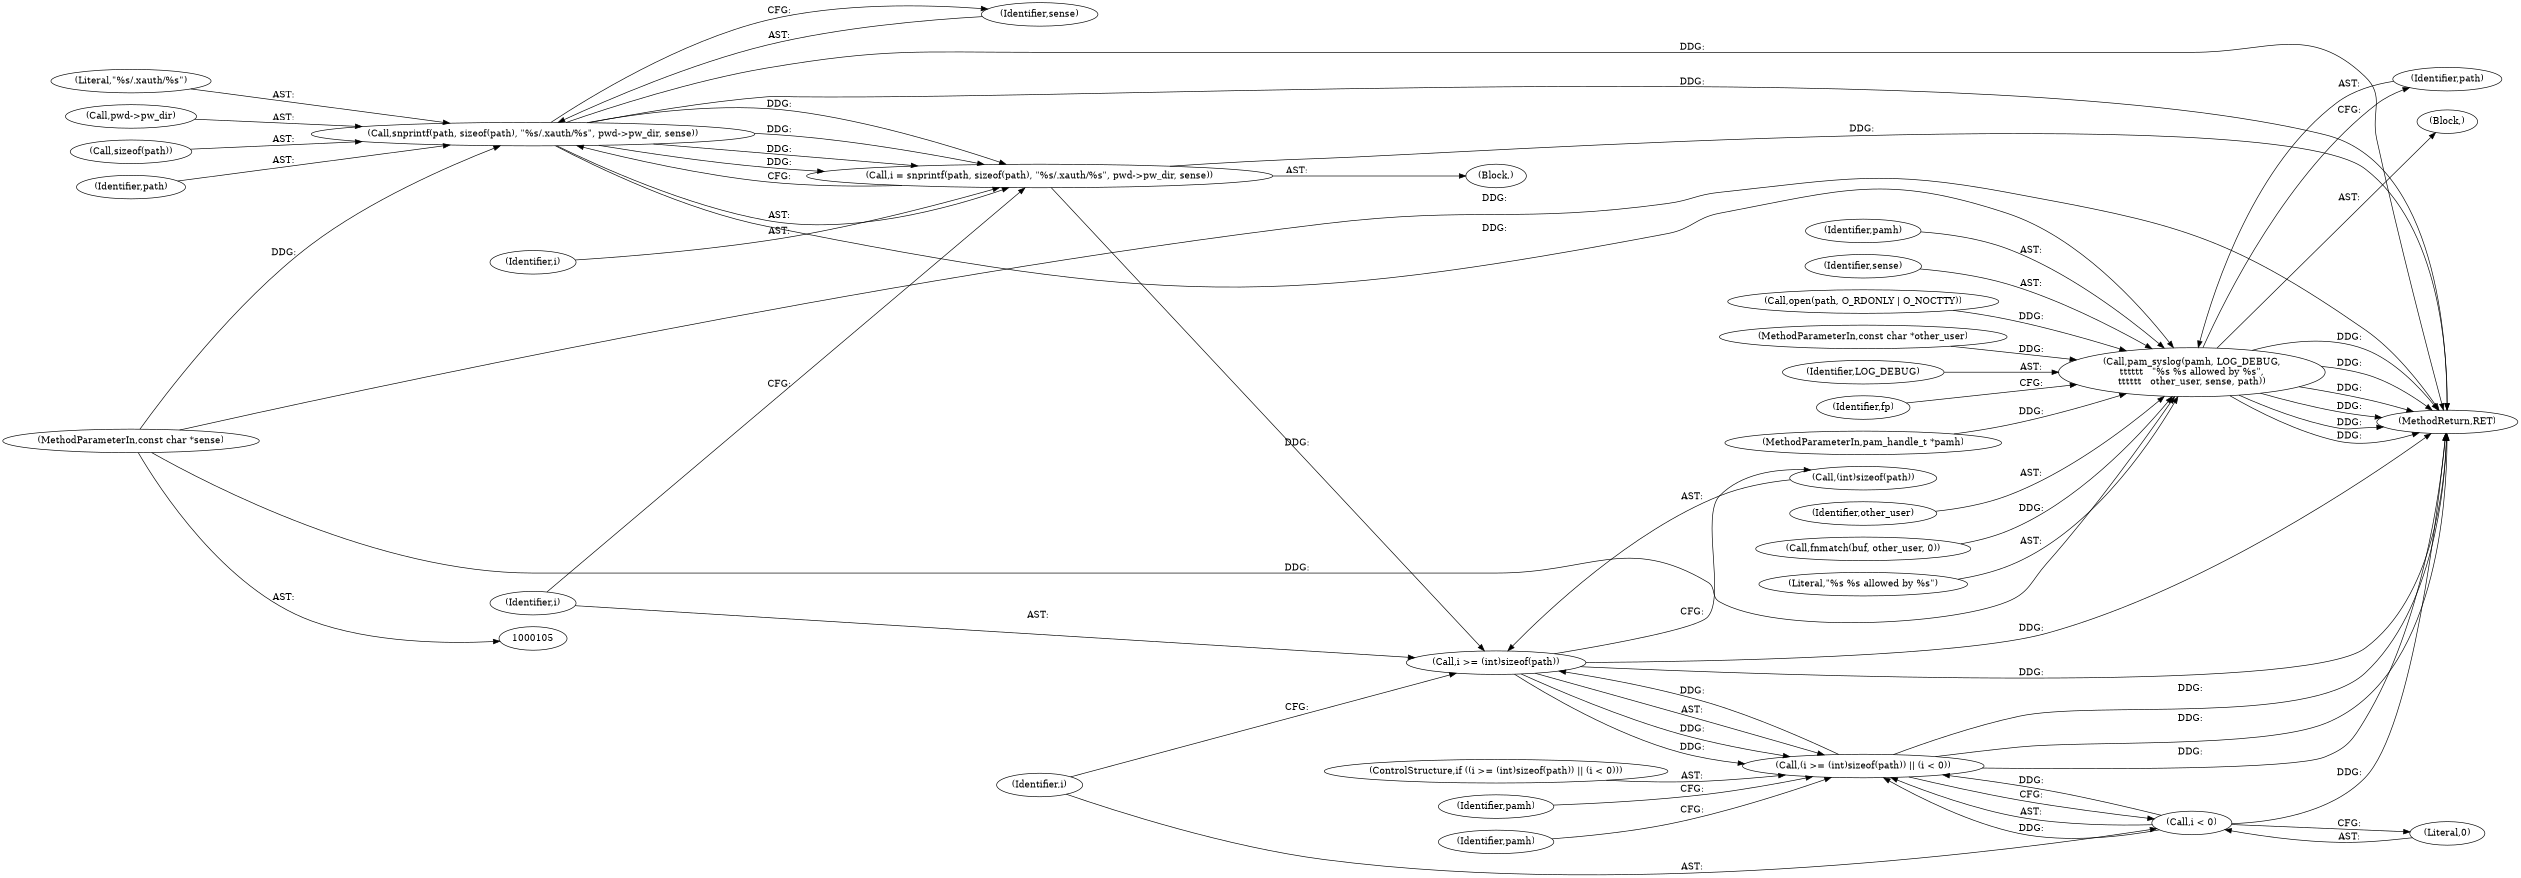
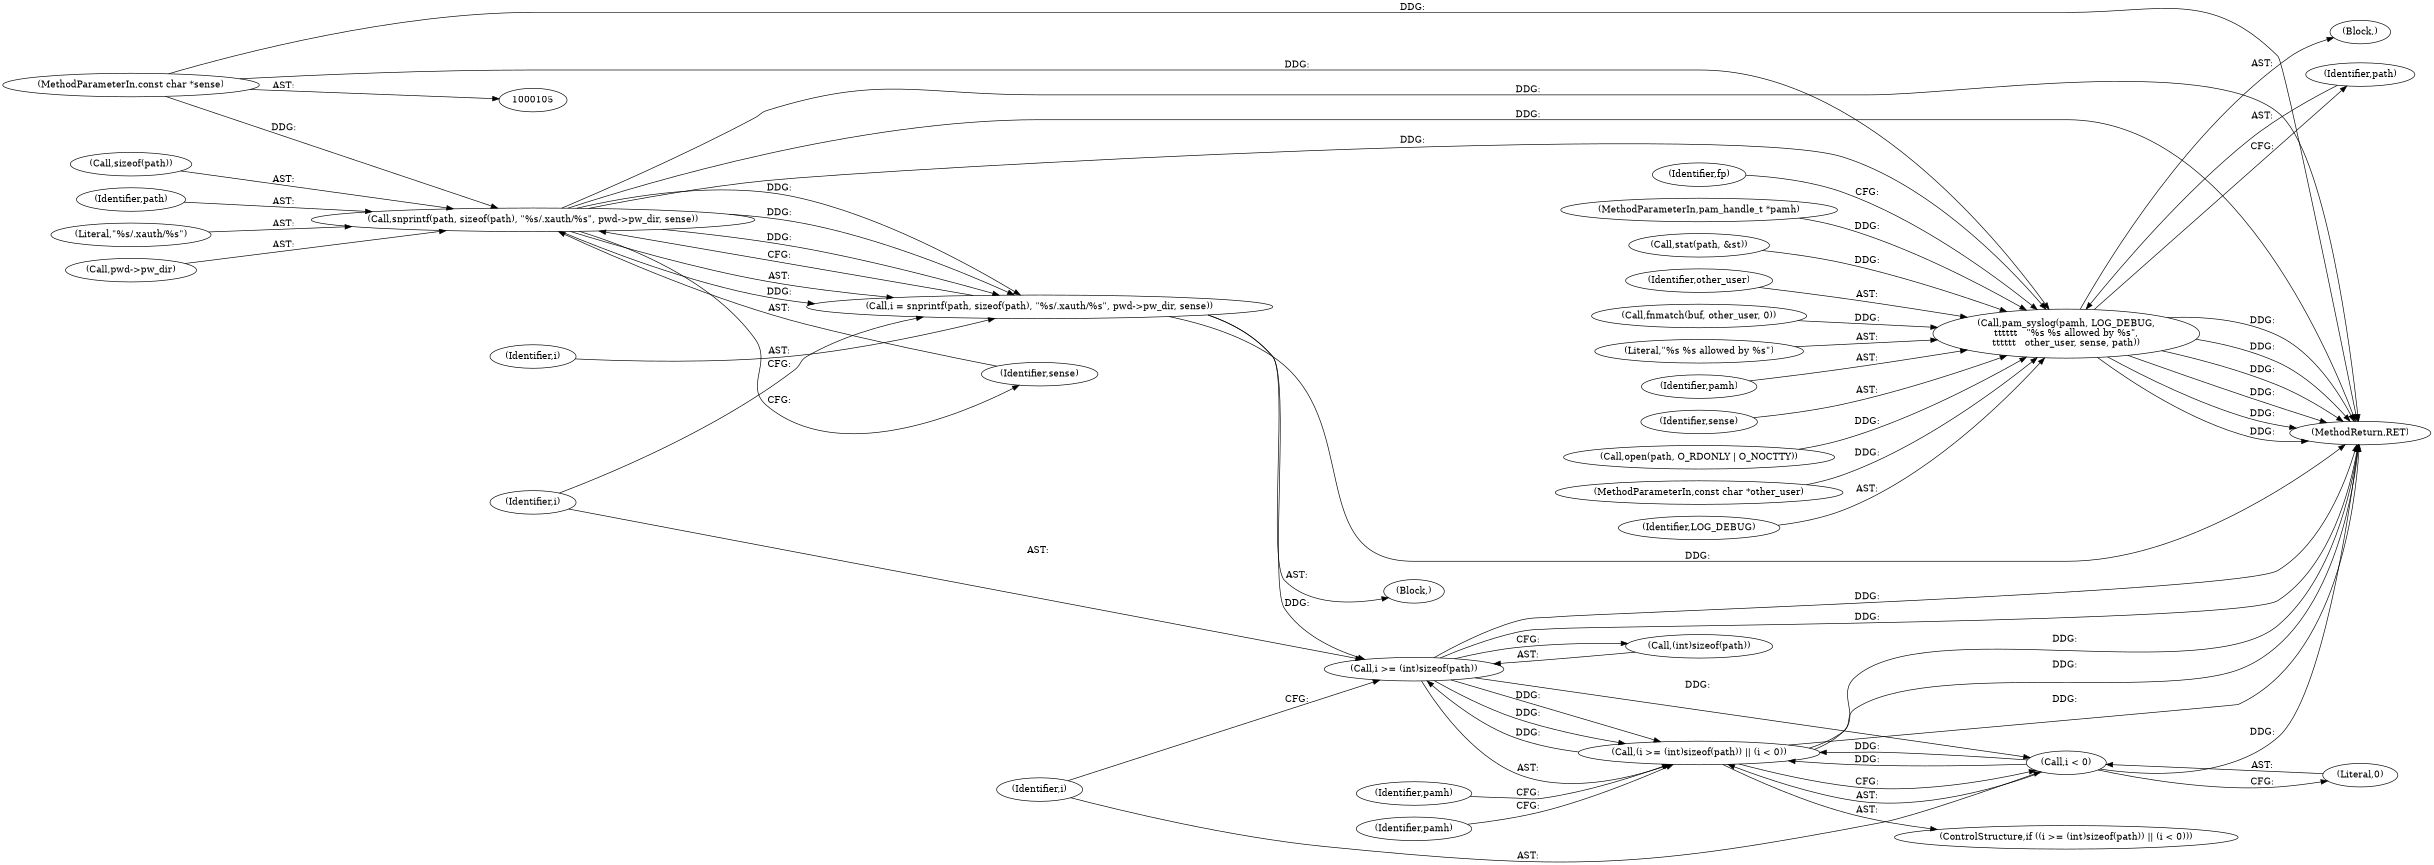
  digraph {
    rankdir=LR
    n1 [label="(Call,snprintf(path, sizeof(path), \"%s/.xauth/%s\", pwd->pw_dir, sense))"]
    n2 [label="(Call,i = snprintf(path, sizeof(path), \"%s/.xauth/%s\", pwd->pw_dir, sense))"]
    n3 [label="(Call,pam_syslog(pamh, LOG_DEBUG,\n\t\t\t\t\t\t   \"%s %s allowed by %s\",\n\t\t\t\t\t\t   other_user, sense, path))"]
    n4 [label="(Identifier,sense)"]
    n5 [label="(MethodReturn,RET)"]
    n6 [label="(Call,i >= (int)sizeof(path))"]
    n7 [label="(Block,)"]
    n8 [label="(Identifier,path)"]
    n9 [label="(Block,)"]
    n10 [label="(MethodParameterIn,const char *sense)"]
    1000105
    n12 [label="(Call,(i >= (int)sizeof(path)) || (i < 0))"]
    n13 [label="(Call,i < 0)"]
    n14 [label="(Call,(int)sizeof(path))"]
    n15 [label="(ControlStructure,if ((i >= (int)sizeof(path)) || (i < 0)))"]
    n16 [label="(Literal,0)"]
    n17 [label="(Identifier,i)"]
    n18 [label="(Identifier,other_user)"]
    n19 [label="(Call,fnmatch(buf, other_user, 0))"]
    n20 [label="(Literal,\"%s/.xauth/%s\")"]
    n21 [label="(Literal,\"%s %s allowed by %s\")"]
    n22 [label="(Identifier,pamh)"]
    n23 [label="(Identifier,sense)"]
    n24 [label="(Call,pwd->pw_dir)"]
    n25 [label="(Call,open(path, O_RDONLY | O_NOCTTY))"]
    n26 [label="(Call,sizeof(path))"]
    n27 [label="(Identifier,pamh)"]
    n28 [label="(Identifier,path)"]
    n29 [label="(MethodParameterIn,const char *other_user)"]
    n30 [label="(Identifier,LOG_DEBUG)"]
    n31 [label="(Identifier,i)"]
    n32 [label="(Identifier,pamh)"]
    n33 [label="(Identifier,fp)"]
    n34 [label="(Identifier,i)"]
    n35 [label="(MethodParameterIn,pam_handle_t *pamh)"]
+   n36 [label="(Call,stat(path, &st))"]
    n1 -> n2 [label="AST: "]
    n1 -> n2 [label="DDG: "]
    n1 -> n2 [label="DDG: "]
    n1 -> n2 [label="DDG: "]
    n1 -> n2 [label="DDG: "]
    n1 -> n3 [label="DDG: "]
    n1 -> n4 [label="CFG: "]
    n1 -> n5 [label="DDG: "]
    n1 -> n5 [label="DDG: "]
    n2 -> n1 [label="CFG: "]
    n2 -> n5 [label="DDG: "]
    n2 -> n6 [label="DDG: "]
    n2 -> n7 [label="AST: "]
    n3 -> n5 [label="DDG: "]
    n3 -> n5 [label="DDG: "]
    n3 -> n5 [label="DDG: "]
    n3 -> n5 [label="DDG: "]
    n3 -> n5 [label="DDG: "]
    n3 -> n5 [label="DDG: "]
    n3 -> n8 [label="CFG: "]
    n3 -> n9 [label="AST: "]
    n4 -> n1 [label="AST: "]
    n6 -> n5 [label="DDG: "]
    n6 -> n5 [label="DDG: "]
    n6 -> n12 [label="AST: "]
    n6 -> n12 [label="DDG: "]
    n6 -> n12 [label="DDG: "]
+   n6 -> n13 [label="DDG: "]
    n6 -> n14 [label="CFG: "]
    n8 -> n3 [label="AST: "]
    n10 -> n1 [label="DDG: "]
    n10 -> n3 [label="DDG: "]
    n10 -> n5 [label="DDG: "]
    n10 -> 1000105 [label="AST: "]
    n12 -> n5 [label="DDG: "]
    n12 -> n5 [label="DDG: "]
    n12 -> n5 [label="DDG: "]
    n12 -> n6 [label="DDG: "]
    n12 -> n13 [label="CFG: "]
-   n15 -> n12 [label="AST: "]
+   n12 -> n15 [label="AST: "]
    n13 -> n5 [label="DDG: "]
    n13 -> n12 [label="AST: "]
    n13 -> n12 [label="DDG: "]
    n13 -> n12 [label="DDG: "]
    n13 -> n16 [label="CFG: "]
    n14 -> n6 [label="AST: "]
    n16 -> n13 [label="AST: "]
    n17 -> n2 [label="CFG: "]
    n17 -> n6 [label="AST: "]
    n18 -> n3 [label="AST: "]
    n19 -> n3 [label="DDG: "]
    n20 -> n1 [label="AST: "]
    n21 -> n3 [label="AST: "]
    n22 -> n3 [label="AST: "]
    n23 -> n3 [label="AST: "]
    n24 -> n1 [label="AST: "]
    n25 -> n3 [label="DDG: "]
    n26 -> n1 [label="AST: "]
    n27 -> n12 [label="CFG: "]
    n28 -> n1 [label="AST: "]
    n29 -> n3 [label="DDG: "]
    n30 -> n3 [label="AST: "]
    n31 -> n2 [label="AST: "]
    n32 -> n12 [label="CFG: "]
    n33 -> n3 [label="CFG: "]
    n34 -> n6 [label="CFG: "]
    n34 -> n13 [label="AST: "]
    n35 -> n3 [label="DDG: "]
+   n36 -> n3 [label="DDG: "]
  }
